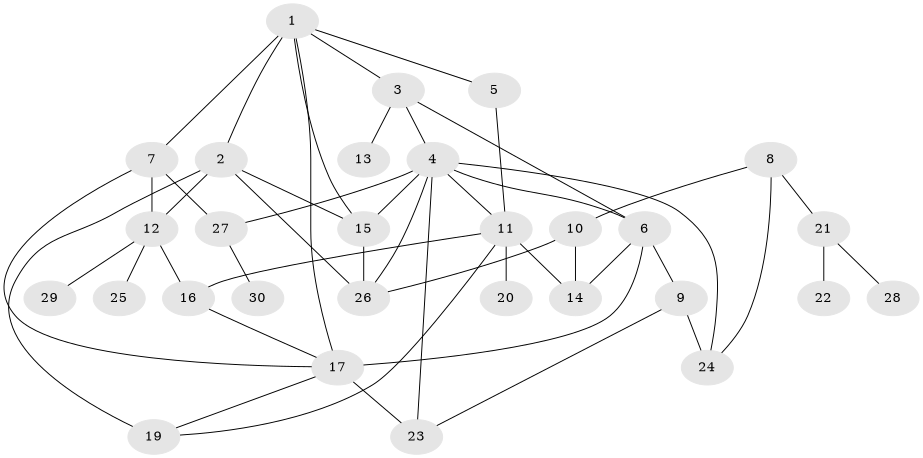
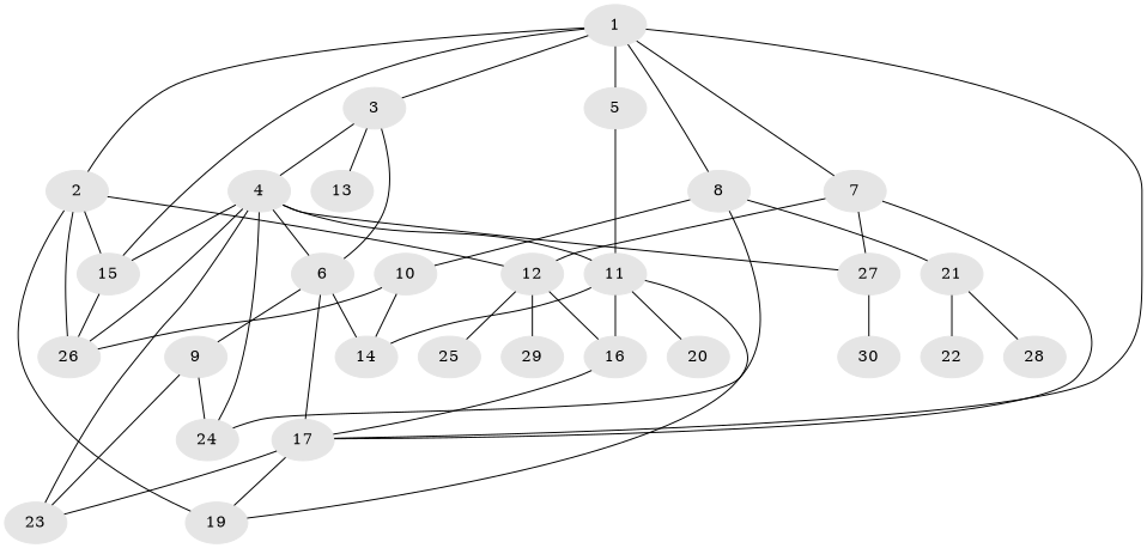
  graph {
    node [color=gray90 style=filled]
    edge [weight=1.0]
    1
    2
    3
    5
    7
    8
    15
    17
    12
    19
    26
    4
    6
    13
    11
    27
    24
    10
    21
    23
    16
    25
    29
    9
    14
    20
    30
    22
    28
    1 -- 2
    1 -- 3
    1 -- 5
    1 -- 7
+   1 -- 8
    1 -- 15
    1 -- 17
    2 -- 15
    2 -- 12
    2 -- 19 [weight=2.0]
    2 -- 26
    3 -- 4
    3 -- 6
    3 -- 13
    5 -- 11
    7 -- 17
    7 -- 12
    7 -- 27
    8 -- 24
    8 -- 10
    8 -- 21
    15 -- 26 [weight=2.0]
    17 -- 19
    17 -- 23
    12 -- 16
    12 -- 25
    12 -- 29
    4 -- 15
    4 -- 26
    4 -- 6
    4 -- 11
    4 -- 27
    4 -- 24
    4 -- 23
    6 -- 17 [weight=3.0]
    6 -- 9 [weight=5.0]
    6 -- 14
    11 -- 19
    11 -- 16
    11 -- 14
    11 -- 20
    27 -- 30
    10 -- 26
    10 -- 14
    21 -- 22
    21 -- 28
    16 -- 17
    9 -- 24 [weight=2.0]
    9 -- 23
  }
